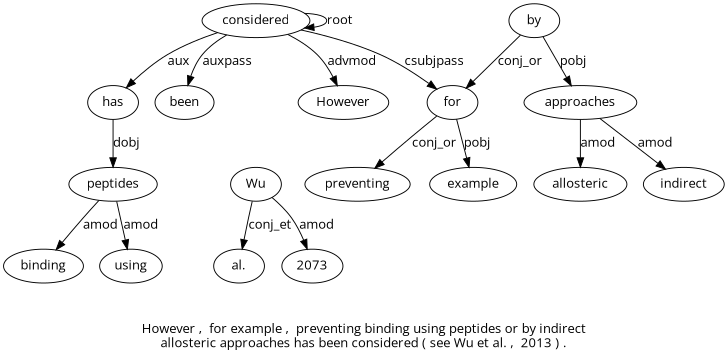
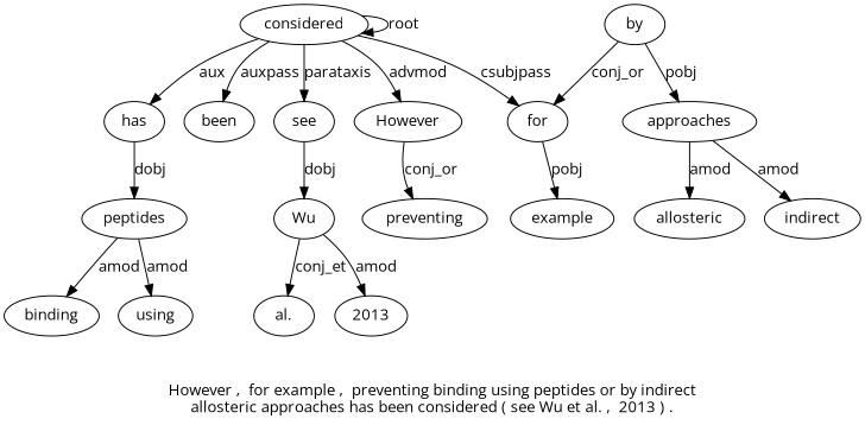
  digraph {
    fontname="Open Sans"
    label="However ,  for example ,  preventing binding using peptides or by indirect\nallosteric approaches has been considered ( see Wu et al. ,  2013 ) ."
    node [fillcolor=white fontname="Open Sans" style=filled]
    edge [fontname="Open Sans"]
    n1 [label=considered]
    n2 [label=However]
    n3 [label=for]
    n4 [label=has]
    n5 [label=been]
+   n6 [label=see]
    n7 [label=example]
    n8 [label=preventing]
    n9 [label=peptides]
    n10 [label=Wu]
    n11 [label=by]
    n12 [label=approaches]
    n13 [label=binding]
    n14 [label=using]
    n15 [label=indirect]
    n16 [label=allosteric]
    n17 [label="al."]
-   n18 [label=2073]
+   n18 [label=2013]
    n1 -> n1 [label=root]
    n1 -> n2 [label=advmod]
    n1 -> n3 [label=csubjpass]
    n1 -> n4 [label=aux]
    n1 -> n5 [label=auxpass]
+   n1 -> n6 [label=parataxis]
    n3 -> n7 [label=pobj]
-   n3 -> n8 [label=conj_or]
+   n2 -> n8 [label=conj_or]
    n4 -> n9 [label=dobj]
+   n6 -> n10 [label=dobj]
    n9 -> n13 [label=amod]
    n9 -> n14 [label=amod]
    n10 -> n17 [label=conj_et]
    n10 -> n18 [label=amod]
    n11 -> n3 [label=conj_or]
    n11 -> n12 [label=pobj]
    n12 -> n15 [label=amod]
    n12 -> n16 [label=amod]
  }
